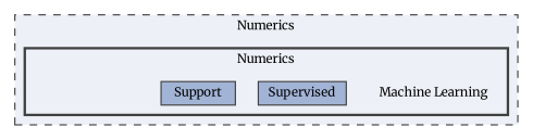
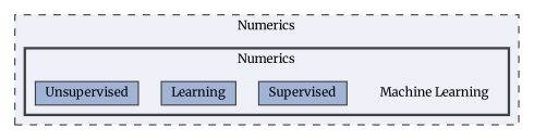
  digraph {
    compound=true
    fontname=Merriweather
    node [fontname=Merriweather fontsize=10 shape=box color=grey25 fillcolor="#a2b4d6" style=filled]
    n1 [height=0.2 label="Machine Learning" shape=plaintext width=0.4 color="" fillcolor="" style=""]
    n2 [height=0.2 label=Supervised width=0.4]
-   n3 [height=0.2 label=Support width=0.4]
+   n3 [height=0.2 label=Learning width=0.4]
+   n4 [height=0.2 label=Unsupervised width=0.4]
    subgraph cluster_1 {
      bgcolor="#edf0f7"
      fontsize=10
      label=Numerics
      pencolor=grey25
      style="filled,dashed"
      subgraph cluster_2 {
        bgcolor="#edf0f7"
        fontsize=10
        pencolor=grey25
        style="filled,bold"
        n1
        n2
        n3
+       n4
      }
    }
  }
